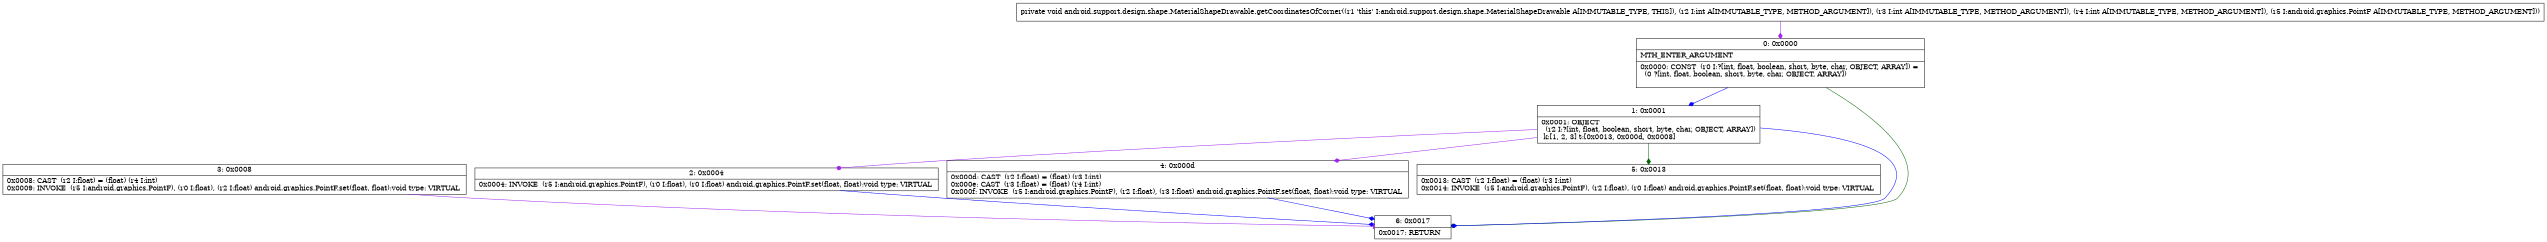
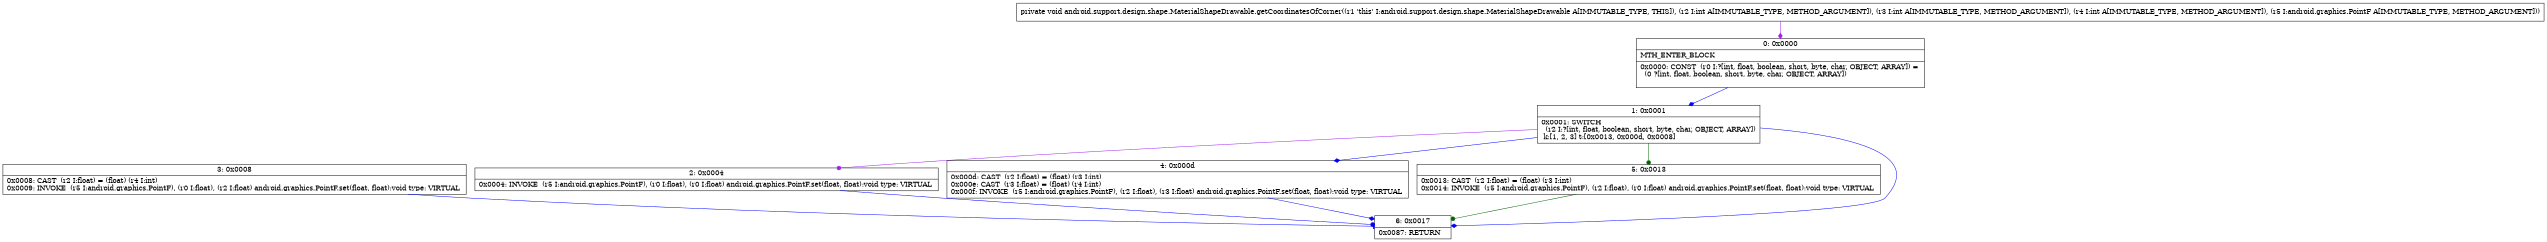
  digraph {
    node [shape=record]
    edge [arrowhead=diamond color=blue]
-   n1 [label="{0\:\ 0x0000|MTH_ENTER_ARGUMENT\l|0x0000: CONST  (r0 I:?[int, float, boolean, short, byte, char, OBJECT, ARRAY]) = \l  (0 ?[int, float, boolean, short, byte, char, OBJECT, ARRAY])\l \l}"]
-   n2 [label="{1\:\ 0x0001|0x0001: OBJECT  \l  (r2 I:?[int, float, boolean, short, byte, char, OBJECT, ARRAY])\l k:[1, 2, 3] t:[0x0013, 0x000d, 0x0008] \l}"]
+   n1 [label="{0\:\ 0x0000|MTH_ENTER_BLOCK\l|0x0000: CONST  (r0 I:?[int, float, boolean, short, byte, char, OBJECT, ARRAY]) = \l  (0 ?[int, float, boolean, short, byte, char, OBJECT, ARRAY])\l \l}"]
+   n2 [label="{1\:\ 0x0001|0x0001: SWITCH  \l  (r2 I:?[int, float, boolean, short, byte, char, OBJECT, ARRAY])\l k:[1, 2, 3] t:[0x0013, 0x000d, 0x0008] \l}"]
    n3 [label="{2\:\ 0x0004|0x0004: INVOKE  (r5 I:android.graphics.PointF), (r0 I:float), (r0 I:float) android.graphics.PointF.set(float, float):void type: VIRTUAL \l}"]
    n4 [label="{4\:\ 0x000d|0x000d: CAST  (r2 I:float) = (float) (r3 I:int) \l0x000e: CAST  (r3 I:float) = (float) (r4 I:int) \l0x000f: INVOKE  (r5 I:android.graphics.PointF), (r2 I:float), (r3 I:float) android.graphics.PointF.set(float, float):void type: VIRTUAL \l}"]
    n5 [label="{5\:\ 0x0013|0x0013: CAST  (r2 I:float) = (float) (r3 I:int) \l0x0014: INVOKE  (r5 I:android.graphics.PointF), (r2 I:float), (r0 I:float) android.graphics.PointF.set(float, float):void type: VIRTUAL \l}"]
-   n6 [label="{6\:\ 0x0017|0x0017: RETURN   \l}"]
+   n6 [label="{6\:\ 0x0017|0x0087: RETURN   \l}"]
    n7 [label="{3\:\ 0x0008|0x0008: CAST  (r2 I:float) = (float) (r4 I:int) \l0x0009: INVOKE  (r5 I:android.graphics.PointF), (r0 I:float), (r2 I:float) android.graphics.PointF.set(float, float):void type: VIRTUAL \l}"]
    n8 [label="{private void android.support.design.shape.MaterialShapeDrawable.getCoordinatesOfCorner((r1 'this' I:android.support.design.shape.MaterialShapeDrawable A[IMMUTABLE_TYPE, THIS]), (r2 I:int A[IMMUTABLE_TYPE, METHOD_ARGUMENT]), (r3 I:int A[IMMUTABLE_TYPE, METHOD_ARGUMENT]), (r4 I:int A[IMMUTABLE_TYPE, METHOD_ARGUMENT]), (r5 I:android.graphics.PointF A[IMMUTABLE_TYPE, METHOD_ARGUMENT])) }"]
    n1 -> n2
    n2 -> n3 [arrowhead=dot color=purple]
-   n2 -> n4 [color=purple]
-   n2 -> n5 [color=darkgreen]
+   n2 -> n4
+   n2 -> n5 [arrowhead=dot color=darkgreen]
    n2 -> n6
-   n3 -> n6
+   n3 -> n6 [arrowhead=dot]
    n4 -> n6
-   n1 -> n6 [arrowhead=dot color=darkgreen]
-   n7 -> n6 [arrowhead=tee color=purple]
+   n5 -> n6 [arrowhead=dot color=darkgreen]
+   n7 -> n6 [arrowhead=tee]
    n8 -> n1 [color=purple]
  }
